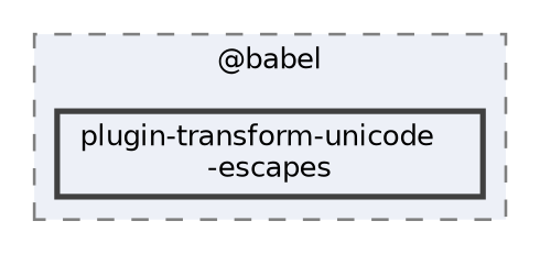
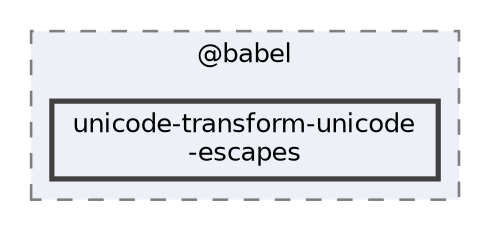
  digraph {
    compound=true
    rankdir=LR
-   n1 [color=grey25 fillcolor="#edf0f7" fontname=Helvetica fontsize=10 height=0.2 label="plugin-transform-unicode\l-escapes" shape=box style="filled,bold" width=0.4]
+   n1 [color=grey25 fillcolor="#edf0f7" fontname=Helvetica fontsize=10 height=0.2 label="unicode-transform-unicode\l-escapes" shape=box style="filled,bold" width=0.4]
    subgraph cluster_1 {
      bgcolor="#edf0f7"
      fontname=Helvetica
      fontsize=10
      label="@babel"
      pencolor=grey50
      style="filled,dashed"
      n1
    }
  }
